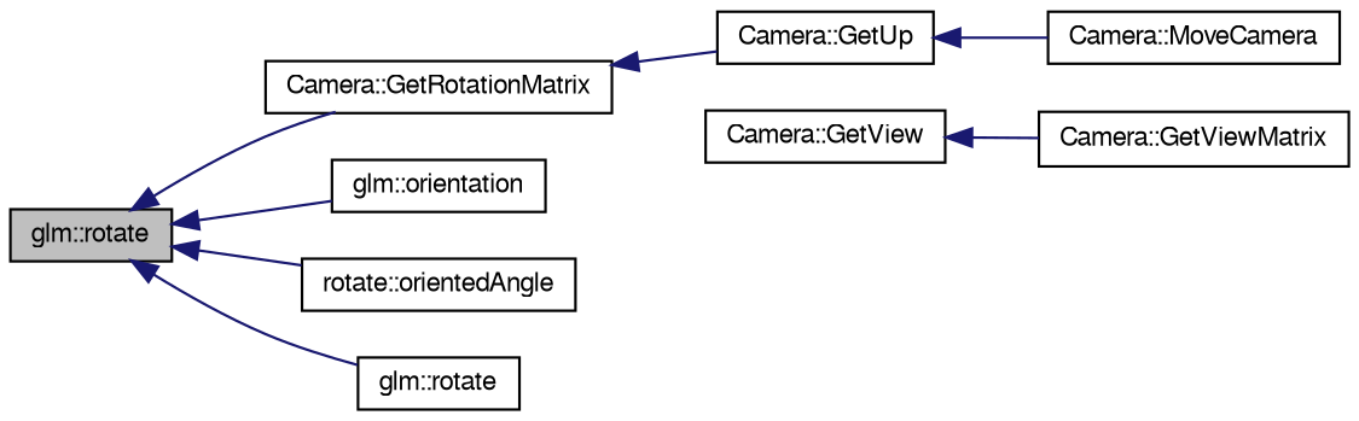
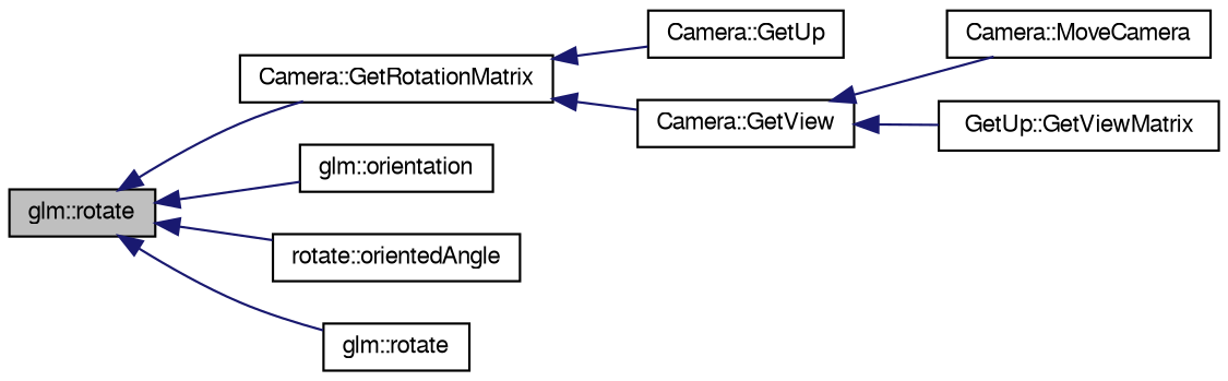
  digraph {
    rankdir=LR
    node [color=black fontname=FreeSans fontsize=10 shape=record]
    edge [color=midnightblue dir=back fontname=FreeSans fontsize=10 labelfontname=FreeSans labelfontsize=10 style=solid]
    n1 [fillcolor=grey75 fontcolor=black height=0.2 label="glm::rotate" style=filled width=0.4]
    n2 [height=0.2 label="Camera::GetRotationMatrix" width=0.4]
    n3 [height=0.2 label="glm::orientation" width=0.4]
    n4 [height=0.2 label="rotate::orientedAngle" width=0.4]
    n5 [height=0.2 label="glm::rotate" width=0.4]
    n6 [height=0.2 label="Camera::GetUp" width=0.4]
    n7 [height=0.2 label="Camera::GetView" width=0.4]
-   n8 [height=0.2 label="Camera::GetViewMatrix" width=0.4]
+   n8 [height=0.2 label="GetUp::GetViewMatrix" width=0.4]
    n9 [height=0.2 label="Camera::MoveCamera" width=0.4]
    n1 -> n2
    n1 -> n3
    n1 -> n4
    n1 -> n5
    n2 -> n6
+   n2 -> n7
    n7 -> n8
-   n6 -> n9
+   n7 -> n9
  }
